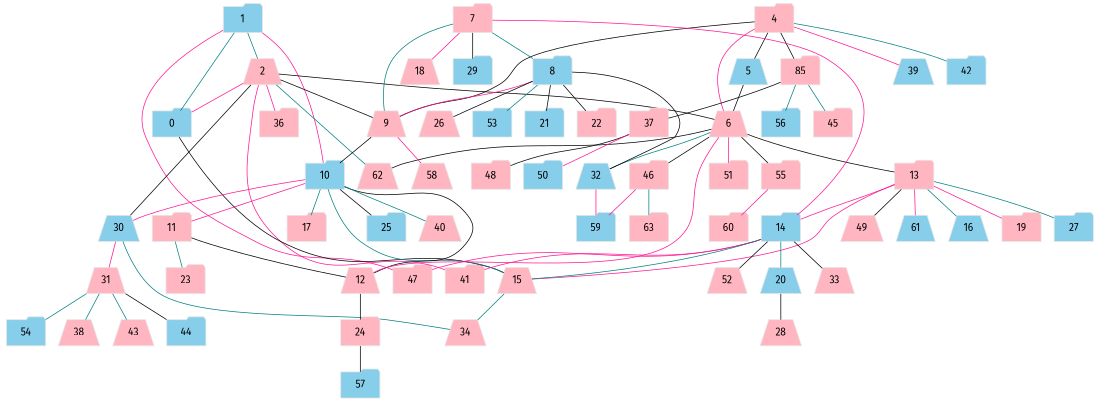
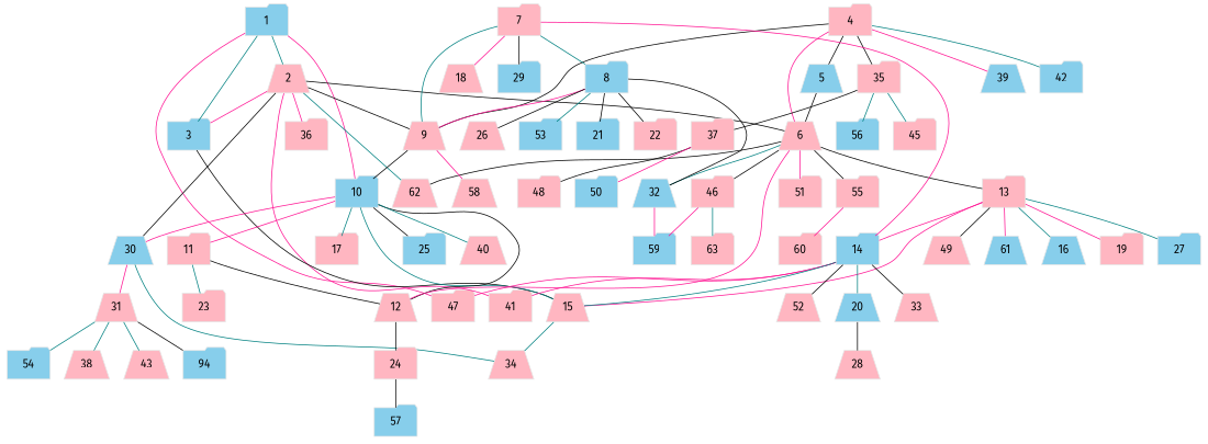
  graph {
    fontname="Fira Sans"
    node [color=gray90 fillcolor=lightpink fontname="Fira Sans" shape=folder style=filled]
    edge [color=black fontname="Fira Sans"]
    1 [fillcolor=skyblue]
    2 [shape=trapezium]
-   3 [fillcolor=skyblue label=0]
+   3 [fillcolor=skyblue]
    10 [fillcolor=skyblue]
    47
    6 [shape=trapezium]
    9 [shape=trapezium]
    30 [fillcolor=skyblue shape=trapezium]
    36
    41
    62 [shape=trapezium]
    15 [shape=trapezium]
    12 [shape=trapezium]
    11
    17
    25 [fillcolor=skyblue]
    40 [shape=trapezium]
    13
    32 [fillcolor=skyblue shape=trapezium]
    46
    51
    55
    58 [shape=trapezium]
    34 [shape=trapezium]
    31 [shape=trapezium]
    4
    5 [fillcolor=skyblue shape=trapezium]
-   35 [label=85]
+   35
    39 [fillcolor=skyblue shape=trapezium]
    42 [fillcolor=skyblue]
    37
    45
    56 [fillcolor=skyblue]
    24
    14 [fillcolor=skyblue]
    16 [fillcolor=skyblue shape=trapezium]
    19
    27 [fillcolor=skyblue]
    49 [shape=trapezium]
    61 [fillcolor=skyblue shape=trapezium]
    59 [fillcolor=skyblue]
    63
    60
    7
    8 [fillcolor=skyblue]
    18 [shape=trapezium]
    29 [fillcolor=skyblue]
    21 [fillcolor=skyblue]
    22
    26 [shape=trapezium]
    53 [fillcolor=skyblue]
    20 [fillcolor=skyblue shape=trapezium]
    33 [shape=trapezium]
    52 [shape=trapezium]
    23
    57 [fillcolor=skyblue]
    28 [shape=trapezium]
    38 [shape=trapezium]
    43 [shape=trapezium]
-   44 [fillcolor=skyblue]
+   44 [fillcolor=skyblue label=94]
    54 [fillcolor=skyblue]
    48
    50 [fillcolor=skyblue]
    1 -- 2 [color=teal]
    1 -- 3 [color=teal]
    1 -- 10 [color=deeppink]
    1 -- 47 [color=deeppink]
    2 -- 3 [color=deeppink]
    2 -- 6
    2 -- 9
    2 -- 30
    2 -- 36 [color=deeppink]
    2 -- 41 [color=deeppink]
    2 -- 62 [color=teal]
    3 -- 15
    10 -- 30 [color=deeppink]
    10 -- 15 [color=teal]
    10 -- 12
    10 -- 11 [color=deeppink]
    10 -- 17 [color=teal]
    10 -- 25
    10 -- 40 [color=teal]
    6 -- 62
    6 -- 12 [color=deeppink]
    6 -- 13
    6 -- 32 [color=teal]
    6 -- 46
    6 -- 51 [color=deeppink]
    6 -- 55
    9 -- 10
    9 -- 58 [color=deeppink]
    30 -- 34 [color=teal]
    30 -- 31 [color=deeppink]
    15 -- 34 [color=teal]
    12 -- 24
    11 -- 12
    11 -- 23 [color=teal]
    13 -- 15 [color=deeppink]
    13 -- 14 [color=deeppink]
    13 -- 16 [color=teal]
    13 -- 19 [color=deeppink]
    13 -- 27 [color=teal]
    13 -- 49
    13 -- 61 [color=deeppink]
    32 -- 59 [color=deeppink]
    46 -- 59 [color=deeppink]
    46 -- 63 [color=teal]
    55 -- 60 [color=deeppink]
    31 -- 38 [color=teal]
    31 -- 43 [color=teal]
    31 -- 44
    31 -- 54 [color=teal]
    4 -- 6 [color=deeppink]
    4 -- 9
    4 -- 5
    4 -- 35
    4 -- 39 [color=deeppink]
    4 -- 42 [color=teal]
    5 -- 6
    35 -- 37
    35 -- 45 [color=teal]
    35 -- 56 [color=teal]
    37 -- 48
    37 -- 50 [color=deeppink]
    24 -- 57
    14 -- 47 [color=deeppink]
    14 -- 41 [color=deeppink]
    14 -- 15 [color=teal]
    14 -- 20 [color=teal]
    14 -- 33
    14 -- 52
    7 -- 9 [color=teal]
    7 -- 14 [color=deeppink]
    7 -- 8 [color=teal]
    7 -- 18 [color=deeppink]
    7 -- 29
    8 -- 9 [color=deeppink]
    8 -- 32
    8 -- 21
    8 -- 22
    8 -- 26
    8 -- 53 [color=teal]
    20 -- 28
  }
